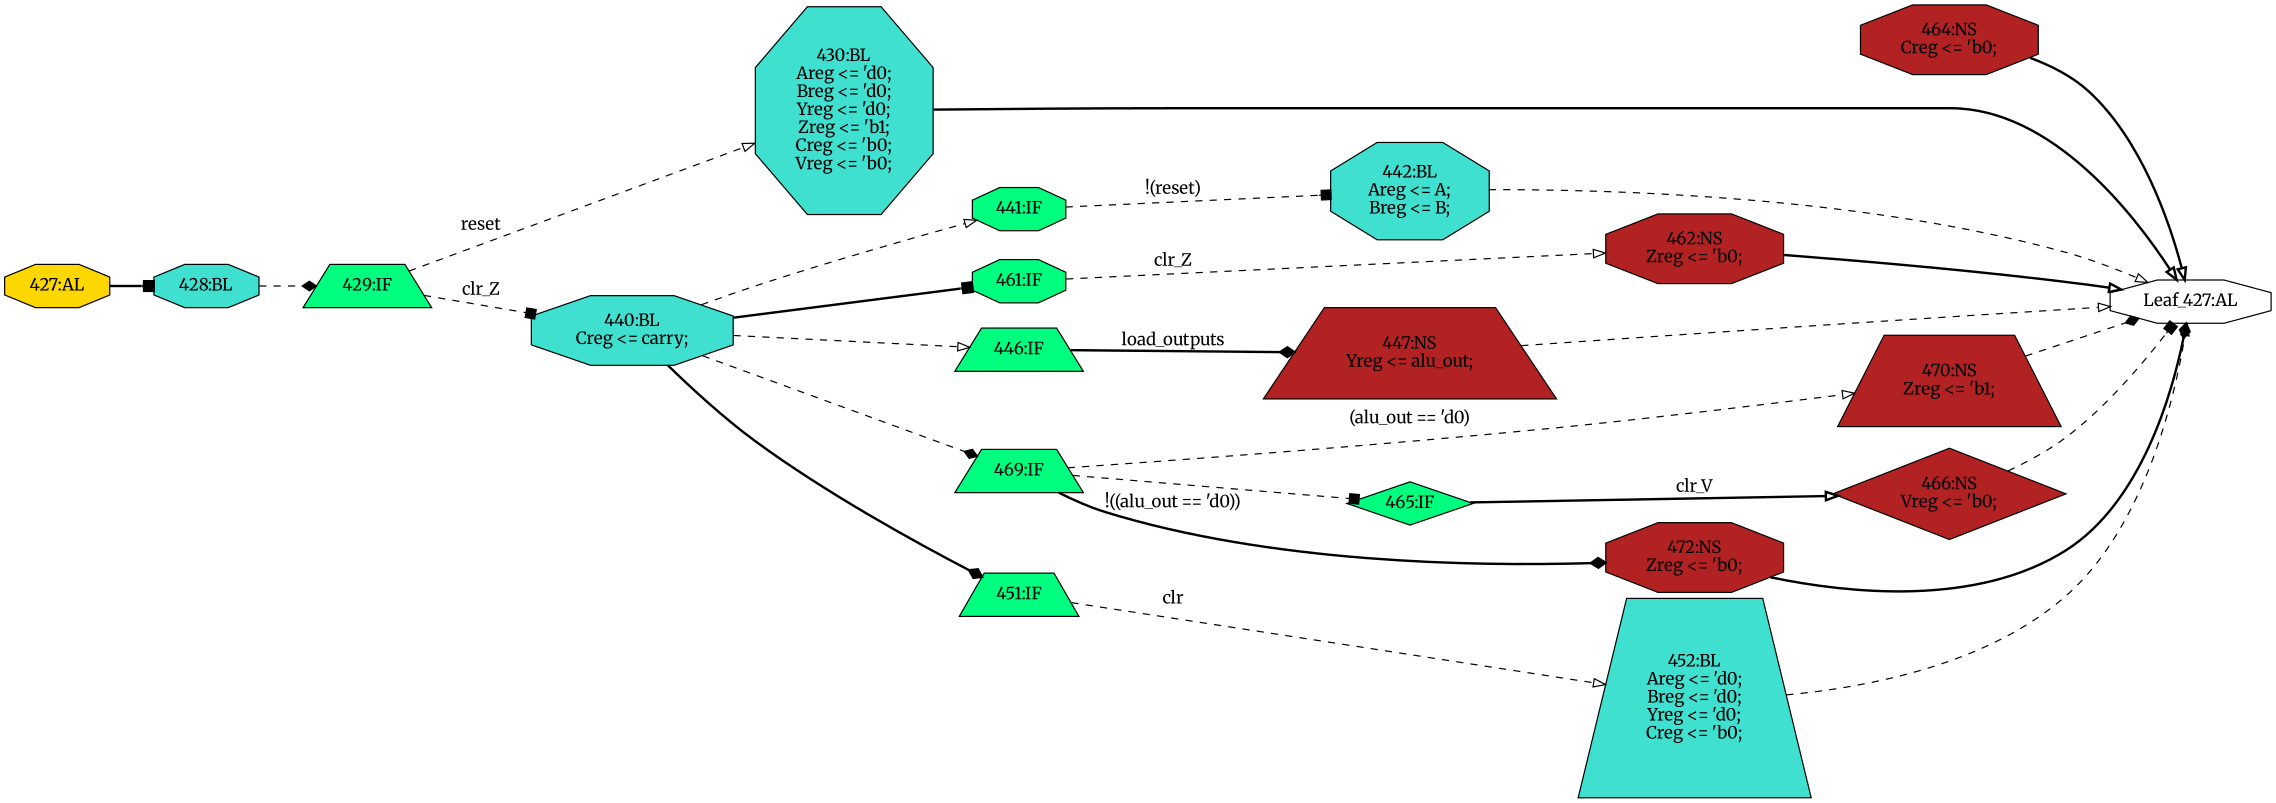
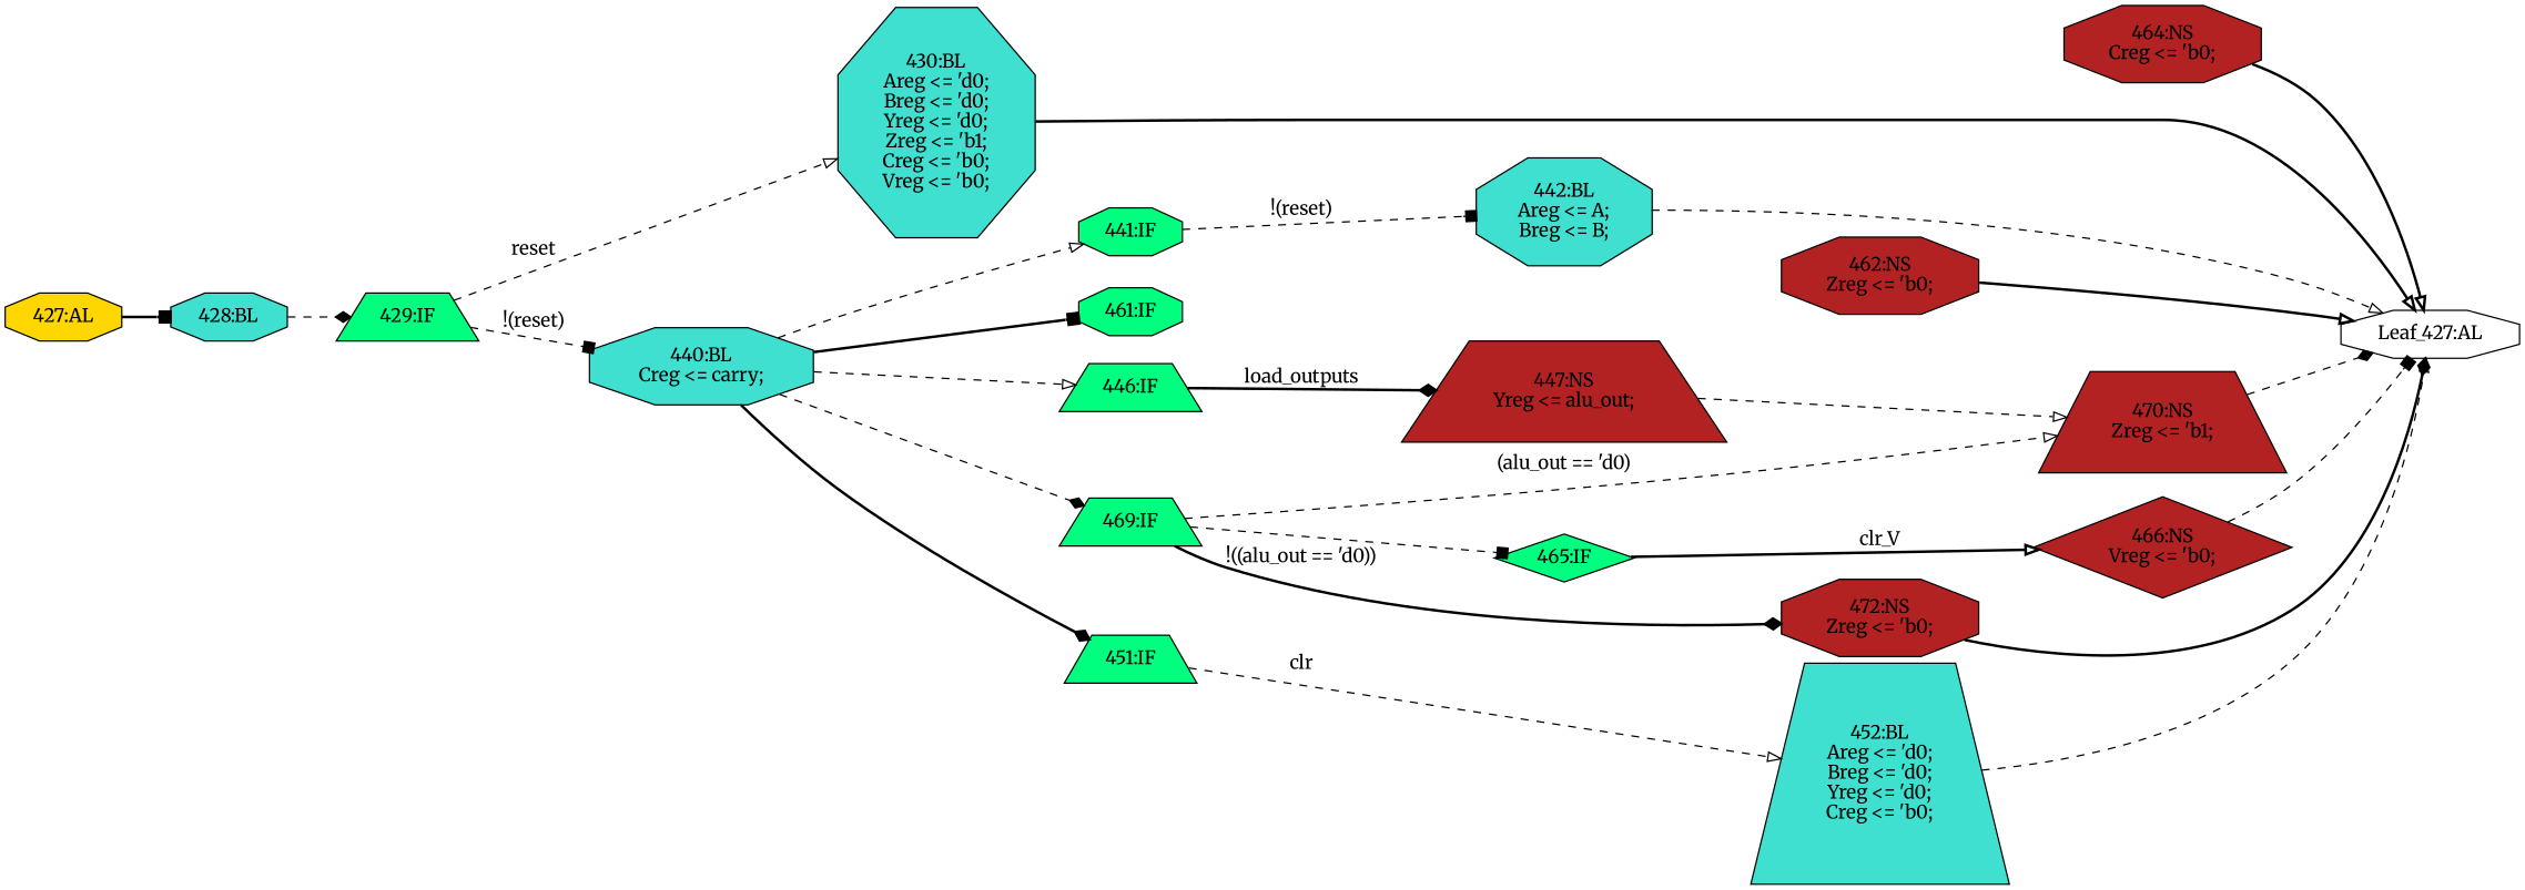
  strict digraph {
    fontname=Merriweather
    rankdir=LR
    node [fillcolor=springgreen fontname=Merriweather shape=octagon statements="[]" style=filled typ=IfStatement]
    edge [arrowhead=onormal cond="[]" fontname=Merriweather lineno=None style=dashed]
    n1 [ast="<pyverilog.vparser.ast.IfStatement object at 0x7f030bf4c710>" label="429:IF" shape=trapezium]
    n2 [ast="<pyverilog.vparser.ast.Block object at 0x7f030bf61dd0>" fillcolor=turquoise label="430:BL\nAreg <= 'd0;\nBreg <= 'd0;\nYreg <= 'd0;\nZreg <= 'b1;\nCreg <= 'b0;\nVreg <= 'b0;" statements="[<pyverilog.vparser.ast.NonblockingSubstitution object at 0x7f030bf61e10>, <pyverilog.vparser.ast.NonblockingSubstitution object at 0x7f030bf61f50>, <pyverilog.vparser.ast.NonblockingSubstitution object at 0x7f030bf520d0>, <pyverilog.vparser.ast.NonblockingSubstitution object at 0x7f030bf52210>, <pyverilog.vparser.ast.NonblockingSubstitution object at 0x7f030bf52350>, <pyverilog.vparser.ast.NonblockingSubstitution object at 0x7f030bf52490>]" typ=Block]
    n3 [ast="<pyverilog.vparser.ast.Block object at 0x7f030bf4c790>" fillcolor=turquoise label="440:BL\nCreg <= carry;" statements="[<pyverilog.vparser.ast.NonblockingSubstitution object at 0x7f030bf61c90>]" typ=Block]
    n4 [def_var="['Areg', 'Breg', 'Yreg', 'Zreg', 'Vreg', 'Creg']" label="Leaf_427:AL" fillcolor="" statements="" style="" typ=""]
    n5 [ast="<pyverilog.vparser.ast.IfStatement object at 0x7f030bf613d0>" label="461:IF"]
    n6 [ast="<pyverilog.vparser.ast.IfStatement object at 0x7f030bf4cbd0>" label="446:IF" shape=trapezium]
    n7 [ast="<pyverilog.vparser.ast.IfStatement object at 0x7f030bf61910>" label="469:IF" shape=trapezium]
    n8 [ast="<pyverilog.vparser.ast.IfStatement object at 0x7f030bf4cdd0>" label="451:IF" shape=trapezium]
    n9 [ast="<pyverilog.vparser.ast.IfStatement object at 0x7f030bf4c7d0>" label="441:IF"]
    n10 [ast="<pyverilog.vparser.ast.NonblockingSubstitution object at 0x7f030bf61410>" fillcolor=firebrick label="462:NS\nZreg <= 'b0;" statements="[<pyverilog.vparser.ast.NonblockingSubstitution object at 0x7f030bf61410>]" typ=NonblockingSubstitution]
    n11 [ast="<pyverilog.vparser.ast.IfStatement object at 0x7f030bf61750>" label="465:IF" shape=diamond]
    n12 [ast="<pyverilog.vparser.ast.NonblockingSubstitution object at 0x7f030bf61790>" fillcolor=firebrick label="466:NS\nVreg <= 'b0;" shape=diamond statements="[<pyverilog.vparser.ast.NonblockingSubstitution object at 0x7f030bf61790>]" typ=NonblockingSubstitution]
    n13 [ast="<pyverilog.vparser.ast.NonblockingSubstitution object at 0x7f030bf4cc10>" fillcolor=firebrick label="447:NS\nYreg <= alu_out;" shape=trapezium statements="[<pyverilog.vparser.ast.NonblockingSubstitution object at 0x7f030bf4cc10>]" typ=NonblockingSubstitution]
    n14 [ast="<pyverilog.vparser.ast.NonblockingSubstitution object at 0x7f030bf61950>" fillcolor=firebrick label="472:NS\nZreg <= 'b0;" statements="[<pyverilog.vparser.ast.NonblockingSubstitution object at 0x7f030bf61950>]" typ=NonblockingSubstitution]
    n15 [ast="<pyverilog.vparser.ast.NonblockingSubstitution object at 0x7f030bf61a90>" fillcolor=firebrick label="470:NS\nZreg <= 'b1;" shape=trapezium statements="[<pyverilog.vparser.ast.NonblockingSubstitution object at 0x7f030bf61a90>]" typ=NonblockingSubstitution]
    n16 [ast="<pyverilog.vparser.ast.Block object at 0x7f030bf4ce10>" fillcolor=turquoise label="452:BL\nAreg <= 'd0;\nBreg <= 'd0;\nYreg <= 'd0;\nCreg <= 'b0;" shape=trapezium statements="[<pyverilog.vparser.ast.NonblockingSubstitution object at 0x7f030bf4ce50>, <pyverilog.vparser.ast.NonblockingSubstitution object at 0x7f030bf4cfd0>, <pyverilog.vparser.ast.NonblockingSubstitution object at 0x7f030bf61110>, <pyverilog.vparser.ast.NonblockingSubstitution object at 0x7f030bf61250>]" typ=Block]
    n17 [ast="<pyverilog.vparser.ast.Block object at 0x7f030bf4c850>" fillcolor=turquoise label="442:BL\nAreg <= A;\nBreg <= B;" statements="[<pyverilog.vparser.ast.NonblockingSubstitution object at 0x7f030bf4c890>, <pyverilog.vparser.ast.NonblockingSubstitution object at 0x7f030bf4cb50>]" typ=Block]
    n18 [ast="<pyverilog.vparser.ast.NonblockingSubstitution object at 0x7f030bf615d0>" fillcolor=firebrick label="464:NS\nCreg <= 'b0;" statements="[<pyverilog.vparser.ast.NonblockingSubstitution object at 0x7f030bf615d0>]" typ=NonblockingSubstitution]
    n19 [ast="<pyverilog.vparser.ast.Always object at 0x7f030bf52690>" clk_sens=False fillcolor=gold label="427:AL" sens="['clk', 'reset']" typ=Always use_var="['reset', 'A', 'B', 'clr_Z', 'clr_V', 'alu_out', 'clr_C', 'carry', 'load_inputs', 'clr', 'load_outputs']"]
    n20 [ast="<pyverilog.vparser.ast.Block object at 0x7f030bf52650>" fillcolor=turquoise label="428:BL" typ=Block]
    n1 -> n2 [cond="['reset']" label=reset lineno=429]
-   n1 -> n3 [arrowhead=box cond="['reset']" label=clr_Z lineno=429]
+   n1 -> n3 [arrowhead=box cond="['reset']" label="!(reset)" lineno=429]
    n2 -> n4 [style=bold]
    n3 -> n5 [arrowhead=box style=bold]
    n3 -> n6
    n3 -> n7 [arrowhead=diamond]
    n3 -> n8 [arrowhead=diamond style=bold]
    n3 -> n9
-   n5 -> n10 [cond="['clr_Z']" label=clr_Z lineno=461]
    n6 -> n13 [arrowhead=diamond cond="['load_outputs']" label=load_outputs lineno=446 style=bold]
    n7 -> n11 [arrowhead=box]
    n7 -> n14 [arrowhead=diamond cond="['alu_out']" label="!((alu_out == 'd0))" lineno=469 style=bold]
    n7 -> n15 [cond="['alu_out']" label="(alu_out == 'd0)" lineno=469]
    n8 -> n16 [cond="['clr']" label=clr lineno=451]
    n9 -> n17 [arrowhead=box cond="['load_inputs']" label="!(reset)" lineno=441]
    n10 -> n4 [style=bold]
    n11 -> n12 [cond="['clr_V']" label=clr_V lineno=465 style=bold]
    n12 -> n4 [arrowhead=box]
-   n13 -> n4
+   n13 -> n15
    n14 -> n4 [arrowhead=diamond style=bold]
    n15 -> n4 [arrowhead=diamond]
    n16 -> n4
    n17 -> n4
    n18 -> n4 [style=bold]
    n19 -> n20 [arrowhead=box style=bold]
    n20 -> n1 [arrowhead=diamond]
  }
